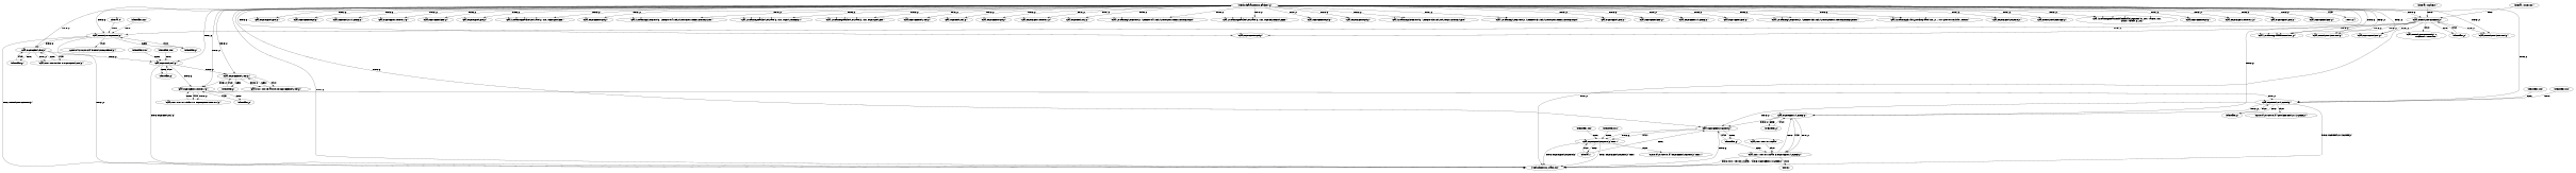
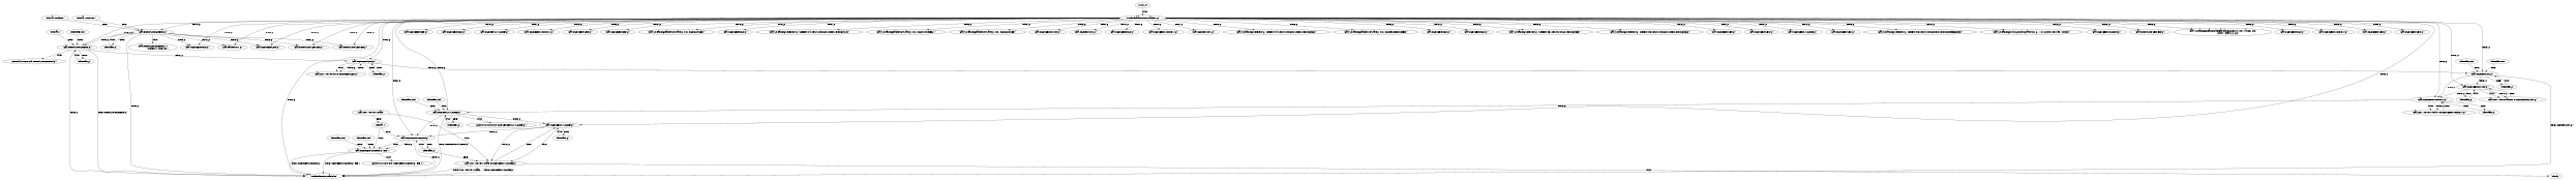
  digraph {
    n1 [label="(Call,TCP_GET_WSCALE(p))"]
    n2 [label="(Call,ssn->server.wscale = TCP_GET_WSCALE(p))"]
    n3 [label="(Call,TCP_GET_SACKOK(p))"]
    n4 [label="(Identifier,p)"]
    n5 [label="(MethodReturn,static int)"]
    n6 [label="(Block,)"]
    n7 [label="(Call,TCP_GET_SACKOK(p) == 1)"]
    n8 [label="(Identifier,p)"]
    n9 [label="(Call,TCP_HAS_WSCALE(p))"]
    n10 [label="(Identifier,p)"]
    n11 [label="(ControlStructure,if (CLOSED_HAS_WSCALE(p)))"]
    n12 [label="(Call,TCP_GET_WINDOW(p))"]
    n13 [label="(Identifier,p)"]
    n14 [label="(Call,ssn->server.window = TCP_GET_WINDOW(p))"]
    n15 [label="(Call,TCP_HAS_TS(p))"]
    n16 [label="(Call,TCP_GET_TSVAL(p))"]
    n17 [label="(Identifier,p)"]
    n18 [label="(Call,ssn->server.last_ts = TCP_GET_TSVAL(p))"]
    n19 [label="(Identifier,p)"]
    n20 [label="(Call,TCP_GET_SEQ(p))"]
    n21 [label="(Identifier,p)"]
    n22 [label="(Call,ssn->server.isn = TCP_GET_SEQ(p))"]
    n23 [label="(Call,PKT_IS_TOCLIENT(p))"]
    n24 [label="(ControlStructure,if (PKT_IS_TOCLIENT(p)))"]
    n25 [label="(Identifier,p)"]
    n26 [label="(Call,PKT_IS_TOCLIENT(p))"]
    n27 [label="(Call,TCP_GET_SEQ(p))"]
    n28 [label="(Call,PKT_IS_TOSERVER(p))"]
    n29 [label="(Identifier,p)"]
    n30 [label="(Call,TCP_GET_ACK(p))"]
-   n31 [label="(Call,StreamTcpValidateRst(ssn, p))"]
+   n31 [label="(Call,Packet(ssn, p))"]
    n32 [label="(Call,PKT_IS_TOCLIENT(p) ?\n               \"toclient\":\"toserver\")"]
    n33 [label="(Call,PKT_IS_TOSERVER(p))"]
    n34 [label="(MethodParameterIn,Packet *p)"]
    n35 [label="(Call,TCP_GET_SEQ(p))"]
    n36 [label="(Call,TCP_GET_ACK(p))"]
    n37 [label="(Call,TCP_HAS_WSCALE(p))"]
    n38 [label="(Call,TCP_GET_WINDOW(p))"]
    n39 [label="(Call,TCP_GET_SEQ(p))"]
    n40 [label="(Call,TCP_GET_SEQ(p))"]
    n41 [label="(Call,StreamTcpPacketSetState(p, ssn, TCP_CLOSED))"]
    n42 [label="(Call,TCP_GET_ACK(p))"]
    n43 [label="(Call,StreamTcpSetEvent(p, STREAM_4WHS_SYNACK_WITH_WRONG_SYN))"]
    n44 [label="(Call,StreamTcpPacketSetState(p, ssn, TCP_SYN_RECV))"]
    n45 [label="(Call,StreamTcpPacketSetState(p, ssn, TCP_CLOSED))"]
    n46 [label="(Call,TCP_GET_TSVAL(p))"]
    n47 [label="(Call,TCP_HAS_TS(p))"]
    n48 [label="(Call,TCP_GET_ACK(p))"]
    n49 [label="(Call,TCP_GET_WINDOW(p))"]
    n50 [label="(Call,TCP_HAS_TS(p))"]
    n51 [label="(Call,StreamTcpSetEvent(p, STREAM_4WHS_SYNACK_WITH_WRONG_ACK))"]
    n52 [label="(Call,StreamTcpPacketSetState(p, ssn, TCP_ESTABLISHED))"]
    n53 [label="(Call,TCP_GET_ACK(p))"]
    n54 [label="(Call,TCP_GET_ACK(p))"]
    n55 [label="(Call,StreamTcpSetEvent(p, STREAM_3WHS_ASYNC_WRONG_SEQ))"]
    n56 [label="(Call,StreamTcpSetEvent(p, STREAM_3WHS_SYNACK_WITH_WRONG_ACK))"]
    n57 [label="(Call,TCP_GET_SEQ(p))"]
    n58 [label="(Call,TCP_GET_SEQ(p))"]
    n59 [label="(Call,TCP_GET_WSCALE(p))"]
    n60 [label="(Call,TCP_GET_SEQ(p))"]
    n61 [label="(Call,StreamTcpSetEvent(p, STREAM_3WHS_SYNACK_IN_WRONG_DIRECTION))"]
    n62 [label="(Call,StreamTcp3whsSynAckUpdate(ssn, p, /* no queue override */NULL))"]
    n63 [label="(Call,TCP_GET_SACKOK(p))"]
    n64 [label="(Call,PKT_IS_TOSERVER(p))"]
    n65 [label="(Call,StreamTcpReassembleHandleSegment(tv, stt->ra_ctx, ssn,\n                &ssn->client, p, pq))"]
    n66 [label="(Call,TCP_GET_ACK(p))"]
    n67 [label="(Call,TCP_GET_WINDOW(p))"]
    n68 [label="(Call,TCP_GET_SEQ(p))"]
    n69 [label="(Call,TCP_GET_SEQ(p))"]
    1000124
    n71 [label="(Literal,1)"]
    n72 [label="(ControlStructure,if (TCP_GET_SACKOK(p) == 1))"]
    n73 [label="(Literal,\"toserver\")"]
    n74 [label="(Identifier,ssn)"]
    n75 [label="(Identifier,ssn)"]
    n76 [label="(Literal,0)"]
    n77 [label="(Literal,\"toclient\")"]
    n78 [label="(Identifier,ssn)"]
    n79 [label="(Identifier,ssn)"]
    n80 [label="(Identifier,ssn)"]
    n81 [label="(Identifier,ssn)"]
    n82 [label="(Identifier,ssn)"]
    n83 [label="(Call,ssn->server.wscale)"]
    n1 -> n2 [label="AST: "]
    n1 -> n2 [label="DDG: p"]
    n1 -> n3 [label="DDG: p"]
    n1 -> n4 [label="CFG: "]
    n2 -> n1 [label="CFG: "]
    n2 -> n5 [label="DDG: ssn->server.wscale"]
    n2 -> n5 [label="DDG: TCP_GET_WSCALE(p)"]
    n2 -> n6 [label="AST: "]
    n3 -> n5 [label="DDG: p"]
    n3 -> n7 [label="AST: "]
    n3 -> n7 [label="DDG: p"]
    n3 -> n8 [label="CFG: "]
    n4 -> n1 [label="AST: "]
    n7 -> n5 [label="DDG: TCP_GET_SACKOK(p)"]
    n7 -> n5 [label="DDG: TCP_GET_SACKOK(p) == 1"]
-   n7 -> n71 [label="CFG: "]
+   n83 -> n71 [label="CFG: "]
    n7 -> n72 [label="AST: "]
    n8 -> n2 [label="CFG: "]
    n8 -> n3 [label="AST: "]
    n9 -> n1 [label="DDG: p"]
    n9 -> n3 [label="DDG: p"]
    n9 -> n5 [label="DDG: TCP_HAS_WSCALE(p)"]
    n9 -> n10 [label="CFG: "]
    n9 -> n11 [label="AST: "]
    n10 -> n9 [label="AST: "]
    n12 -> n9 [label="DDG: p"]
    n12 -> n13 [label="CFG: "]
    n12 -> n14 [label="AST: "]
    n12 -> n14 [label="DDG: p"]
    n13 -> n12 [label="AST: "]
    n14 -> n12 [label="CFG: "]
    n15 -> n5 [label="DDG: TCP_HAS_TS(p)"]
    n15 -> n12 [label="DDG: p"]
    n15 -> n16 [label="DDG: p"]
    n15 -> n17 [label="CFG: "]
    n16 -> n12 [label="DDG: p"]
    n16 -> n18 [label="AST: "]
    n16 -> n18 [label="DDG: p"]
    n16 -> n19 [label="CFG: "]
    n17 -> n15 [label="AST: "]
    n18 -> n16 [label="CFG: "]
    n19 -> n16 [label="AST: "]
    n20 -> n15 [label="DDG: p"]
    n20 -> n21 [label="CFG: "]
    n20 -> n22 [label="AST: "]
    n20 -> n22 [label="DDG: p"]
    n21 -> n20 [label="AST: "]
    n22 -> n20 [label="CFG: "]
    n23 -> n5 [label="DDG: p"]
    n23 -> n5 [label="DDG: PKT_IS_TOCLIENT(p)"]
    n23 -> n20 [label="DDG: p"]
    n23 -> n24 [label="AST: "]
    n23 -> n25 [label="CFG: "]
    n25 -> n23 [label="AST: "]
    n26 -> n5 [label="DDG: p"]
    n26 -> n23 [label="DDG: p"]
    n26 -> n27 [label="DDG: p"]
    n26 -> n28 [label="DDG: p"]
    n26 -> n29 [label="CFG: "]
    n26 -> n30 [label="DDG: p"]
    n26 -> n31 [label="DDG: p"]
    n26 -> n32 [label="AST: "]
    n26 -> n33 [label="DDG: p"]
    n29 -> n26 [label="AST: "]
    n34 -> n1 [label="DDG: p"]
    n34 -> n3 [label="DDG: p"]
    n34 -> n5 [label="DDG: p"]
    n34 -> n9 [label="DDG: p"]
    n34 -> n12 [label="DDG: p"]
    n34 -> n15 [label="DDG: p"]
    n34 -> n16 [label="DDG: p"]
    n34 -> n20 [label="DDG: p"]
    n34 -> n23 [label="DDG: p"]
    n34 -> n26 [label="DDG: p"]
    n34 -> n27 [label="DDG: p"]
    n34 -> n28 [label="DDG: p"]
    n34 -> n30 [label="DDG: p"]
    n34 -> n31 [label="DDG: p"]
    n34 -> n33 [label="DDG: p"]
    n34 -> n35 [label="DDG: p"]
    n34 -> n36 [label="DDG: p"]
    n34 -> n37 [label="DDG: p"]
    n34 -> n38 [label="DDG: p"]
    n34 -> n39 [label="DDG: p"]
    n34 -> n40 [label="DDG: p"]
    n34 -> n41 [label="DDG: p"]
    n34 -> n42 [label="DDG: p"]
    n34 -> n43 [label="DDG: p"]
    n34 -> n44 [label="DDG: p"]
    n34 -> n45 [label="DDG: p"]
    n34 -> n46 [label="DDG: p"]
    n34 -> n47 [label="DDG: p"]
    n34 -> n48 [label="DDG: p"]
    n34 -> n49 [label="DDG: p"]
    n34 -> n50 [label="DDG: p"]
    n34 -> n51 [label="DDG: p"]
    n34 -> n52 [label="DDG: p"]
    n34 -> n53 [label="DDG: p"]
    n34 -> n54 [label="DDG: p"]
    n34 -> n55 [label="DDG: p"]
    n34 -> n56 [label="DDG: p"]
    n34 -> n57 [label="DDG: p"]
    n34 -> n58 [label="DDG: p"]
    n34 -> n59 [label="DDG: p"]
    n34 -> n60 [label="DDG: p"]
    n34 -> n61 [label="DDG: p"]
    n34 -> n62 [label="DDG: p"]
    n34 -> n63 [label="DDG: p"]
    n34 -> n64 [label="DDG: p"]
    n34 -> n65 [label="DDG: p"]
    n34 -> n66 [label="DDG: p"]
    n34 -> n67 [label="DDG: p"]
    n34 -> n68 [label="DDG: p"]
    n34 -> n69 [label="DDG: p"]
-   n34 -> 1000124 [label="AST: "]
+   1000124 -> n34 [label="AST: "]
    n71 -> n3 [label="CFG: "]
    n71 -> n7 [label="AST: "]
    n73 -> n26 [label="CFG: "]
    n74 -> n9 [label="CFG: "]
    n75 -> n15 [label="CFG: "]
    n76 -> n23 [label="CFG: "]
    n77 -> n26 [label="CFG: "]
    n78 -> n7 [label="CFG: "]
    n79 -> n7 [label="CFG: "]
    n80 -> n23 [label="CFG: "]
    n81 -> n9 [label="CFG: "]
    n82 -> n15 [label="CFG: "]
    n83 -> n2 [label="AST: "]
  }
